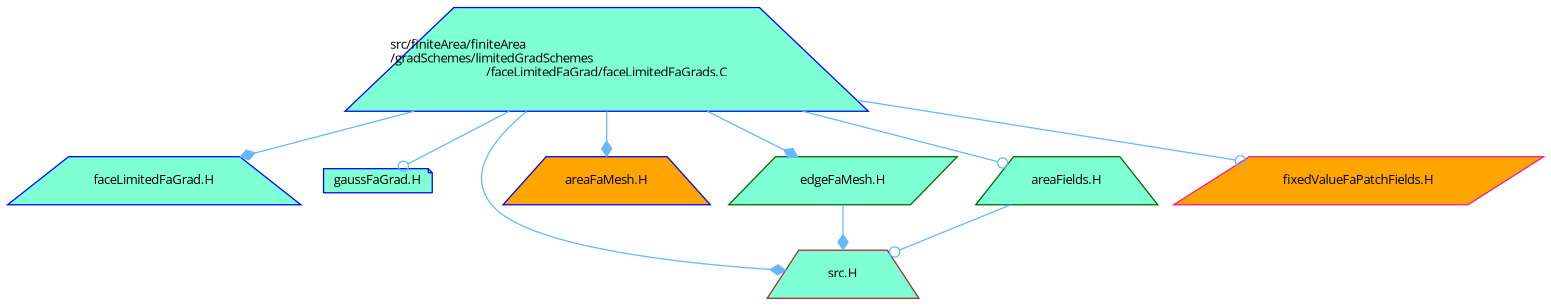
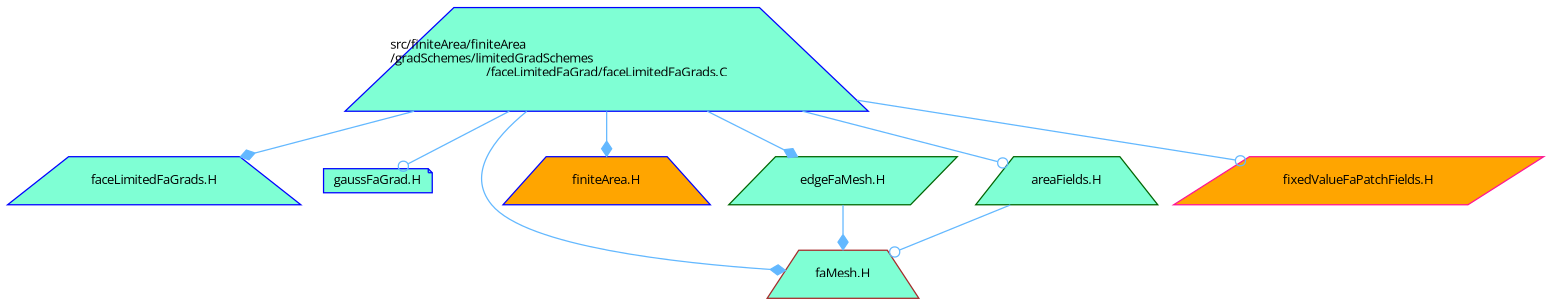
  digraph {
    fontname="Open Sans"
    node [color=blue fillcolor=aquamarine fontname="Open Sans" fontsize=10 shape=trapezium style=filled]
    edge [arrowhead=diamond color=steelblue1 fontname="Open Sans" fontsize=10 labelfontname=Helvetica labelfontsize=10 style=solid]
    n1 [fontcolor=black height=0.2 label="src/finiteArea/finiteArea\l/gradSchemes/limitedGradSchemes\l/faceLimitedFaGrad/faceLimitedFaGrads.C" width=0.4]
-   n2 [height=0.2 label="faceLimitedFaGrad.H" width=0.4]
+   n2 [height=0.2 label="faceLimitedFaGrads.H" width=0.4]
    n3 [height=0.2 label="gaussFaGrad.H" shape=note width=0.4]
-   n4 [color=brown height=0.2 label="src.H" width=0.4]
-   n5 [fillcolor=orange height=0.2 label="areaFaMesh.H" width=0.4]
+   n4 [color=brown height=0.2 label="faMesh.H" width=0.4]
+   n5 [fillcolor=orange height=0.2 label="finiteArea.H" width=0.4]
    n6 [color=darkgreen height=0.2 label="edgeFaMesh.H" shape=parallelogram width=0.4]
    n7 [color=darkgreen height=0.2 label="areaFields.H" width=0.4]
    n8 [color=deeppink fillcolor=orange height=0.2 label="fixedValueFaPatchFields.H" shape=parallelogram width=0.4]
    n1 -> n2
    n1 -> n3 [arrowhead=odot]
    n1 -> n4
    n1 -> n5
    n1 -> n6
    n1 -> n7 [arrowhead=odot]
    n1 -> n8 [arrowhead=odot]
    n6 -> n4
    n7 -> n4 [arrowhead=odot]
  }
